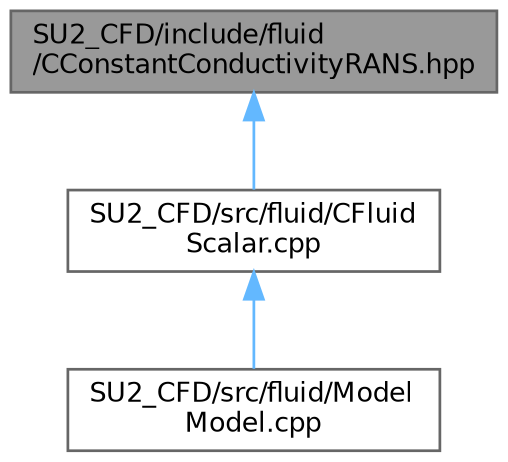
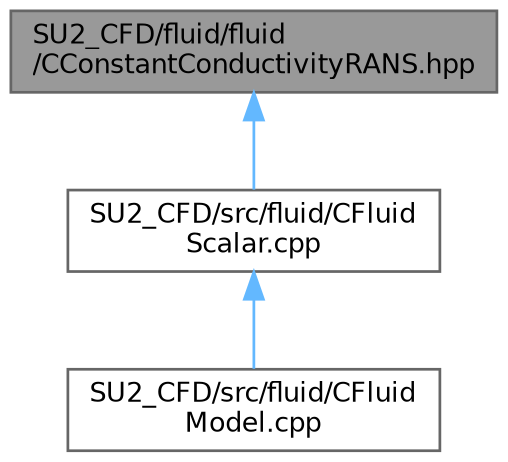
  digraph {
    node [color=grey40 fillcolor=white fontname=Helvetica fontsize=10 shape=box style=filled]
    edge [color=steelblue1 dir=back fontname=Helvetica fontsize=10 labelfontname=Helvetica labelfontsize=10 style=solid]
-   n1 [color=gray40 fillcolor=grey60 fontcolor=black height=0.2 label="SU2_CFD/include/fluid\l/CConstantConductivityRANS.hpp" width=0.4]
+   n1 [color=gray40 fillcolor=grey60 fontcolor=black height=0.2 label="SU2_CFD/fluid/fluid\l/CConstantConductivityRANS.hpp" width=0.4]
    n2 [height=0.2 label="SU2_CFD/src/fluid/CFluid\lScalar.cpp" width=0.4]
-   n3 [height=0.2 label="SU2_CFD/src/fluid/Model\lModel.cpp" width=0.4]
+   n3 [height=0.2 label="SU2_CFD/src/fluid/CFluid\lModel.cpp" width=0.4]
    n1 -> n2
    n2 -> n3
  }
